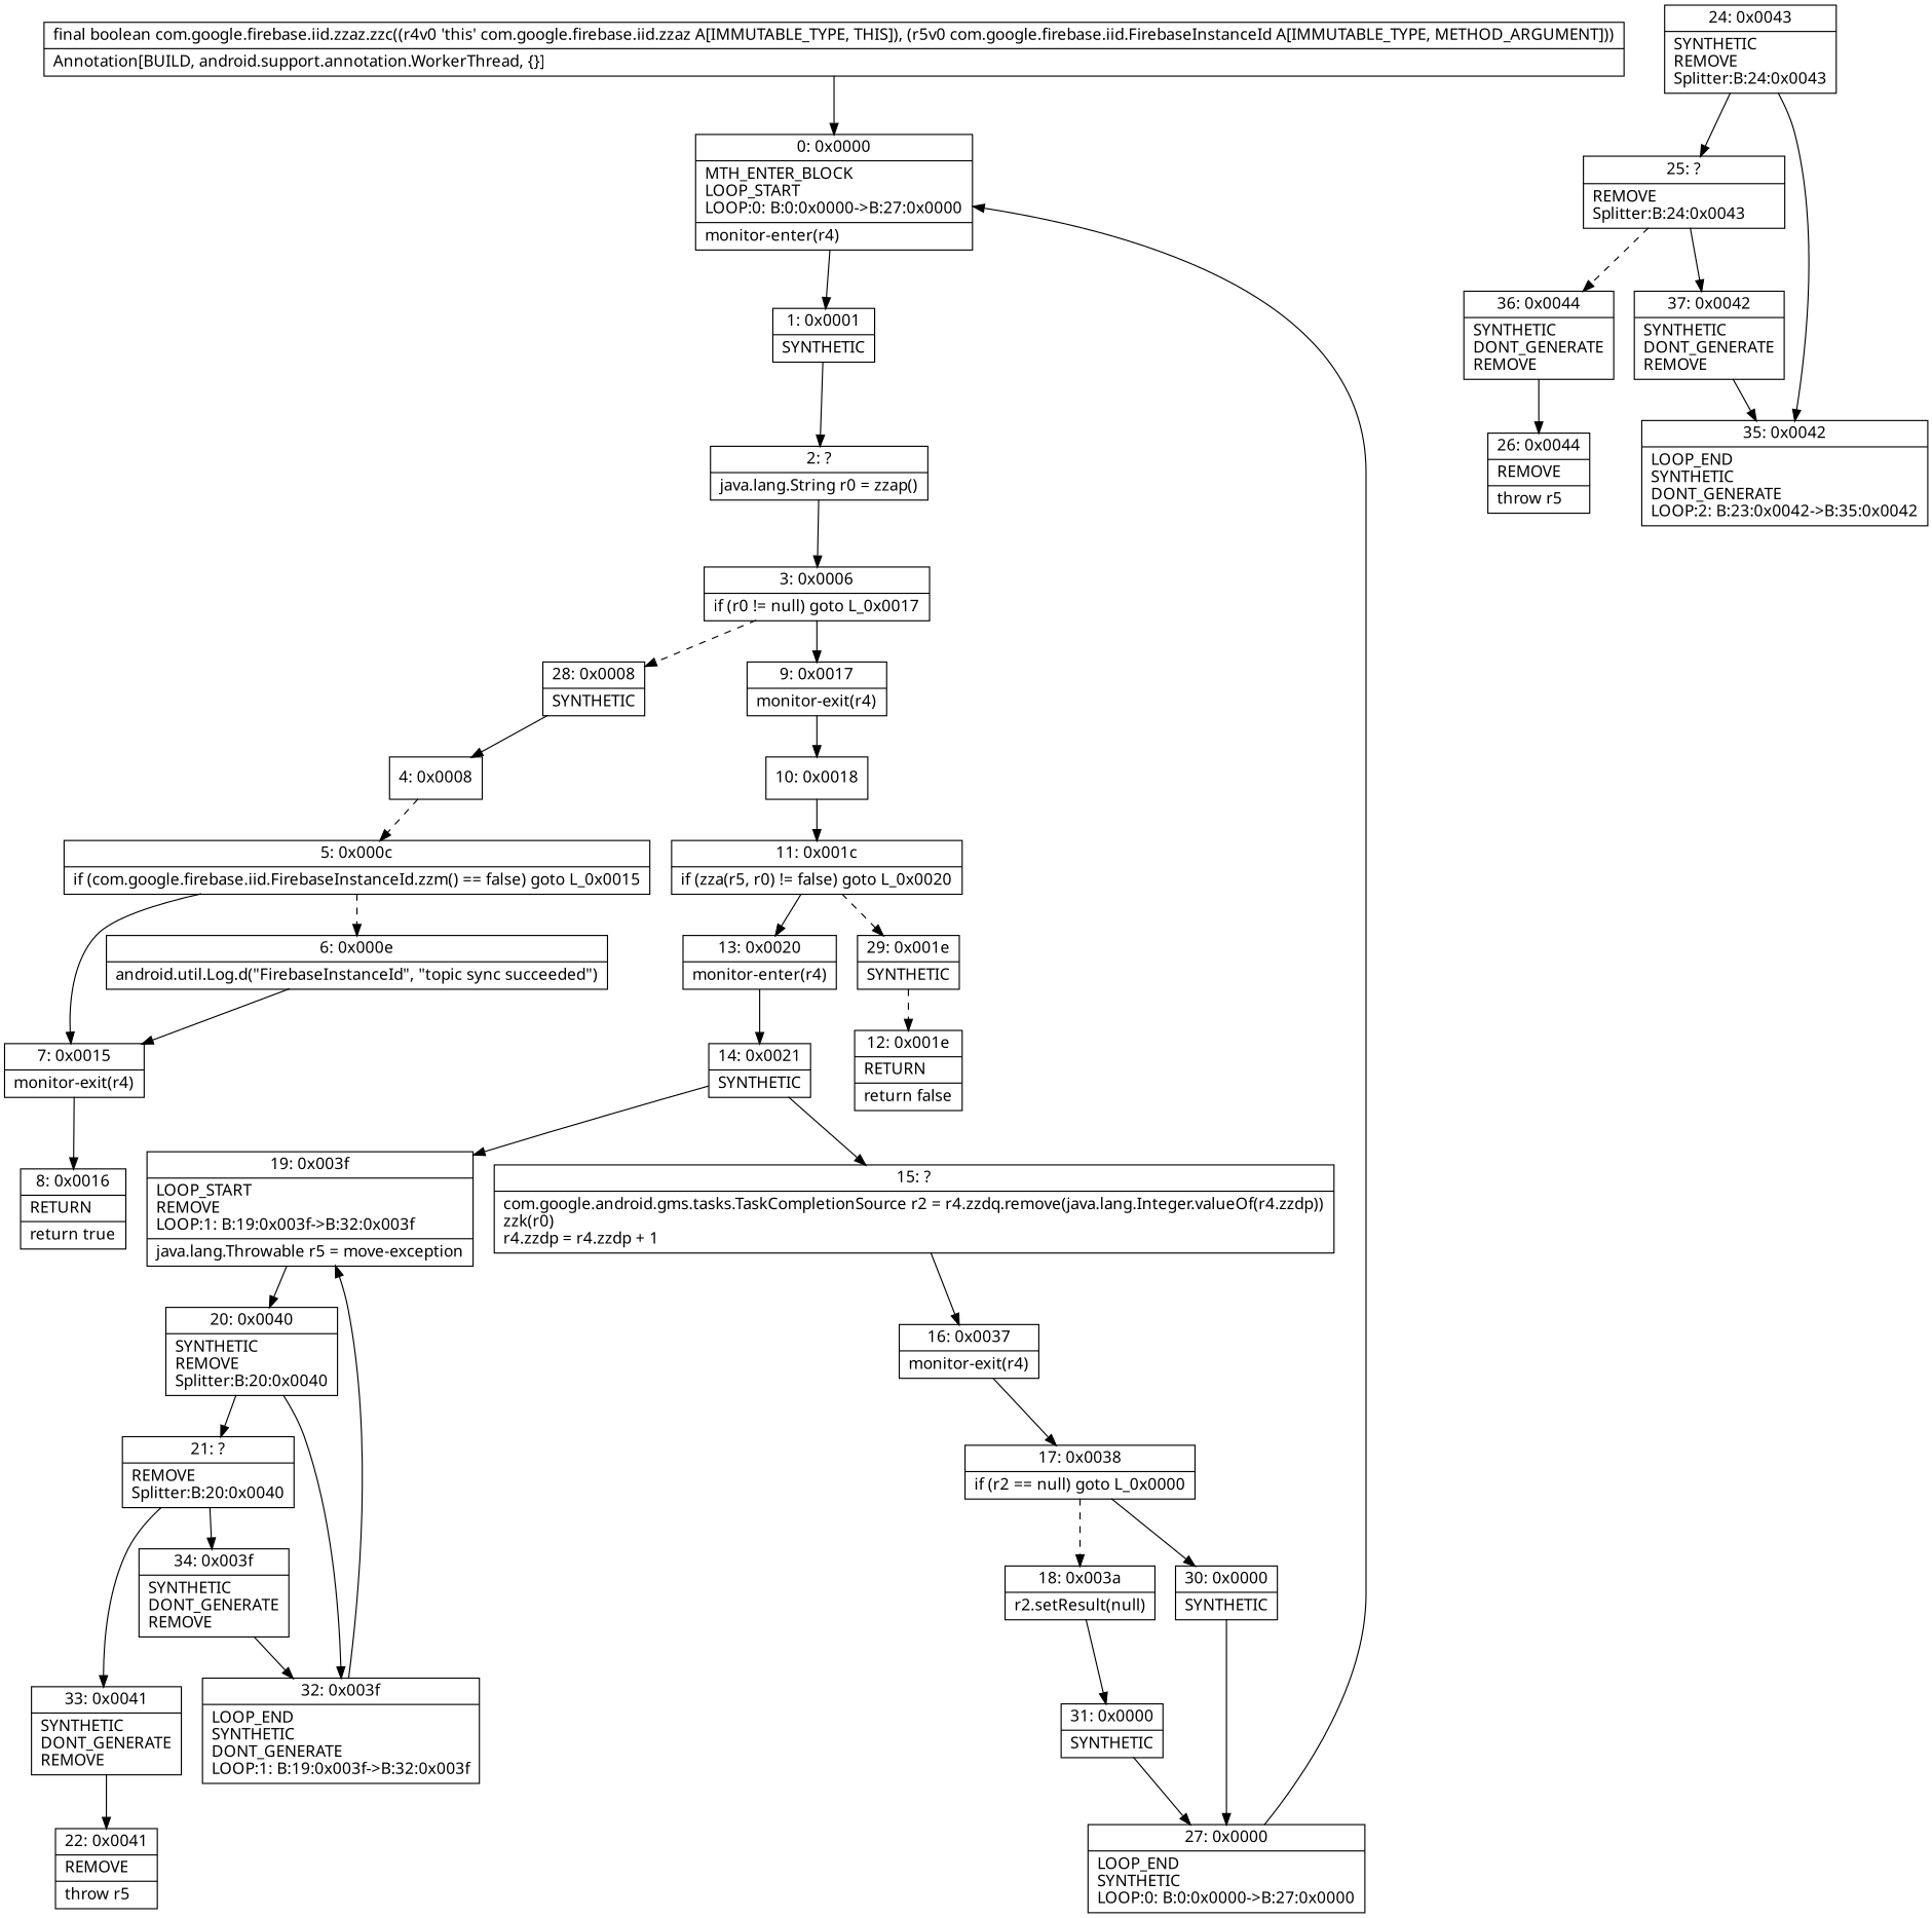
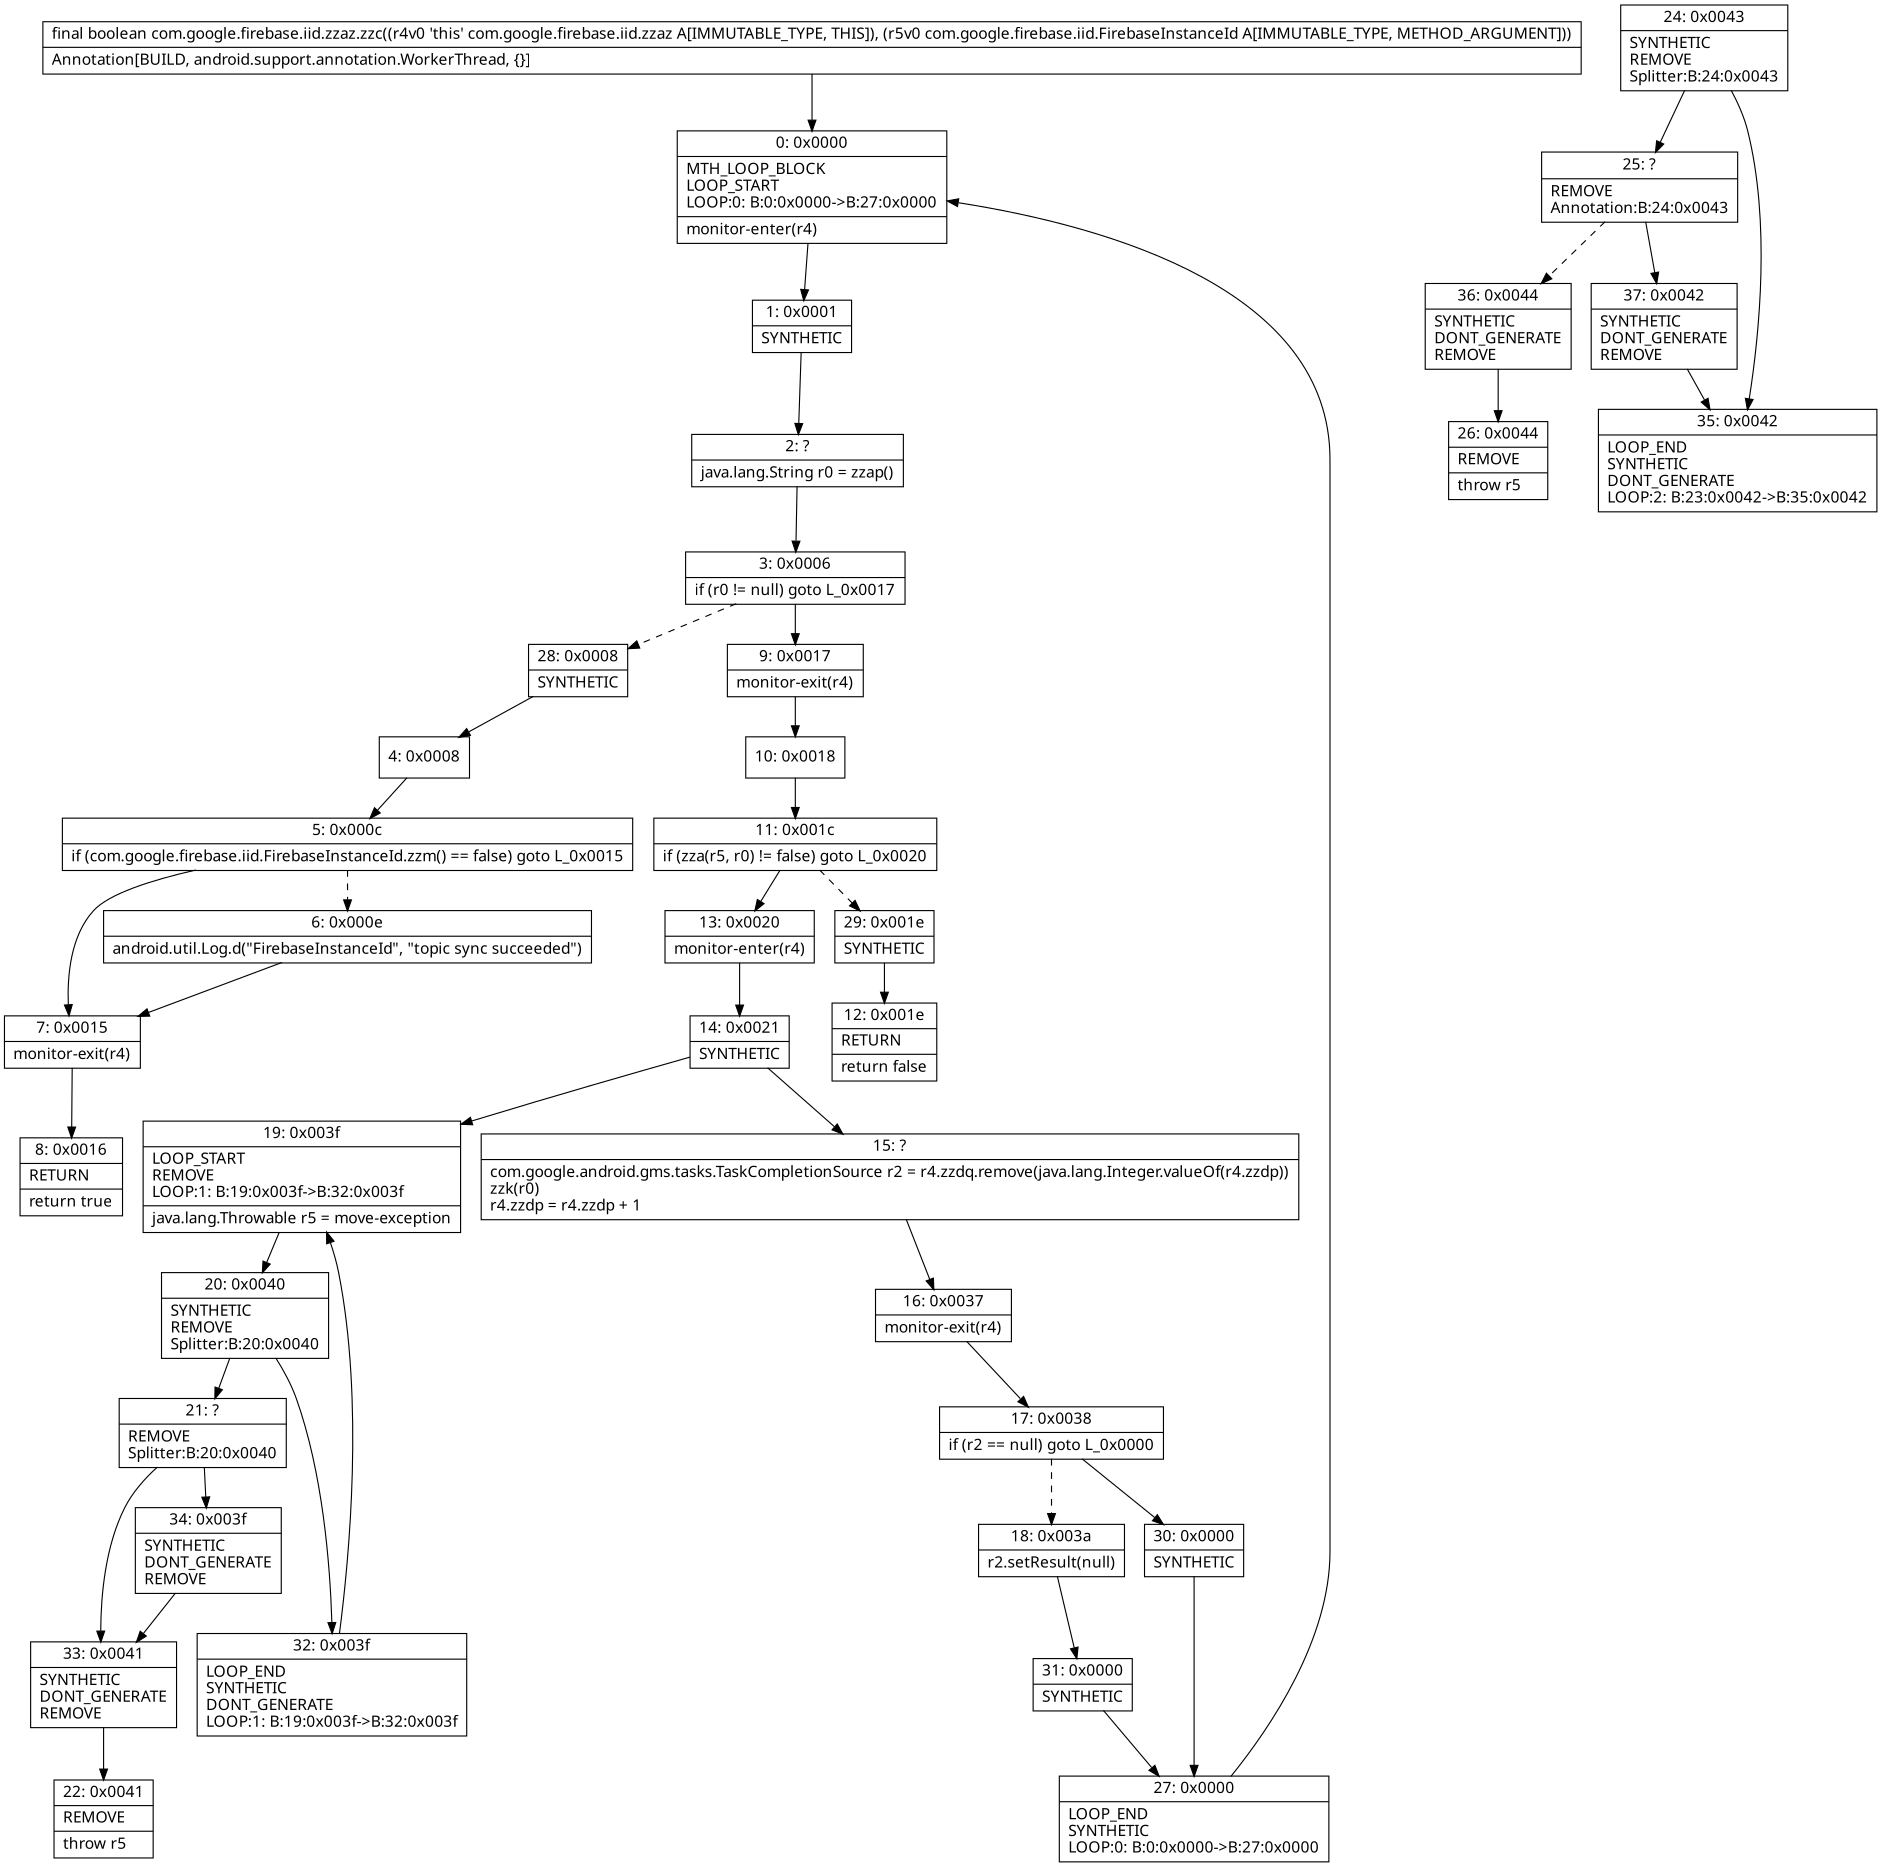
  digraph {
    fontname="Noto Sans"
    node [fontname="Noto Sans" shape=record]
    edge [fontname="Noto Sans"]
-   n1 [label="{0\:\ 0x0000|MTH_ENTER_BLOCK\lLOOP_START\lLOOP:0: B:0:0x0000\-\>B:27:0x0000\l|monitor\-enter(r4)\l}"]
+   n1 [label="{0\:\ 0x0000|MTH_LOOP_BLOCK\lLOOP_START\lLOOP:0: B:0:0x0000\-\>B:27:0x0000\l|monitor\-enter(r4)\l}"]
    n2 [label="{1\:\ 0x0001|SYNTHETIC\l}"]
    n3 [label="{2\:\ ?|java.lang.String r0 = zzap()\l}"]
    n4 [label="{3\:\ 0x0006|if (r0 != null) goto L_0x0017\l}"]
    n5 [label="{9\:\ 0x0017|monitor\-exit(r4)\l}"]
    n6 [label="{28\:\ 0x0008|SYNTHETIC\l}"]
    n7 [label="{10\:\ 0x0018}"]
    n8 [label="{4\:\ 0x0008}"]
    n9 [label="{5\:\ 0x000c|if (com.google.firebase.iid.FirebaseInstanceId.zzm() == false) goto L_0x0015\l}"]
    n10 [label="{6\:\ 0x000e|android.util.Log.d(\"FirebaseInstanceId\", \"topic sync succeeded\")\l}"]
    n11 [label="{7\:\ 0x0015|monitor\-exit(r4)\l}"]
    n12 [label="{8\:\ 0x0016|RETURN\l|return true\l}"]
    n13 [label="{11\:\ 0x001c|if (zza(r5, r0) != false) goto L_0x0020\l}"]
    n14 [label="{13\:\ 0x0020|monitor\-enter(r4)\l}"]
    n15 [label="{29\:\ 0x001e|SYNTHETIC\l}"]
    n16 [label="{14\:\ 0x0021|SYNTHETIC\l}"]
    n17 [label="{12\:\ 0x001e|RETURN\l|return false\l}"]
    n18 [label="{15\:\ ?|com.google.android.gms.tasks.TaskCompletionSource r2 = r4.zzdq.remove(java.lang.Integer.valueOf(r4.zzdp))\lzzk(r0)\lr4.zzdp = r4.zzdp + 1\l}"]
    n19 [label="{19\:\ 0x003f|LOOP_START\lREMOVE\lLOOP:1: B:19:0x003f\-\>B:32:0x003f\l|java.lang.Throwable r5 = move\-exception\l}"]
    n20 [label="{16\:\ 0x0037|monitor\-exit(r4)\l}"]
    n21 [label="{20\:\ 0x0040|SYNTHETIC\lREMOVE\lSplitter:B:20:0x0040\l}"]
    n22 [label="{17\:\ 0x0038|if (r2 == null) goto L_0x0000\l}"]
    n23 [label="{18\:\ 0x003a|r2.setResult(null)\l}"]
    n24 [label="{30\:\ 0x0000|SYNTHETIC\l}"]
    n25 [label="{31\:\ 0x0000|SYNTHETIC\l}"]
    n26 [label="{27\:\ 0x0000|LOOP_END\lSYNTHETIC\lLOOP:0: B:0:0x0000\-\>B:27:0x0000\l}"]
    n27 [label="{21\:\ ?|REMOVE\lSplitter:B:20:0x0040\l}"]
    n28 [label="{32\:\ 0x003f|LOOP_END\lSYNTHETIC\lDONT_GENERATE\lLOOP:1: B:19:0x003f\-\>B:32:0x003f\l}"]
    n29 [label="{33\:\ 0x0041|SYNTHETIC\lDONT_GENERATE\lREMOVE\l}"]
    n30 [label="{34\:\ 0x003f|SYNTHETIC\lDONT_GENERATE\lREMOVE\l}"]
    n31 [label="{22\:\ 0x0041|REMOVE\l|throw r5\l}"]
    n32 [label="{24\:\ 0x0043|SYNTHETIC\lREMOVE\lSplitter:B:24:0x0043\l}"]
-   n33 [label="{25\:\ ?|REMOVE\lSplitter:B:24:0x0043\l}"]
+   n33 [label="{25\:\ ?|REMOVE\lAnnotation:B:24:0x0043\l}"]
    n34 [label="{35\:\ 0x0042|LOOP_END\lSYNTHETIC\lDONT_GENERATE\lLOOP:2: B:23:0x0042\-\>B:35:0x0042\l}"]
    n35 [label="{36\:\ 0x0044|SYNTHETIC\lDONT_GENERATE\lREMOVE\l}"]
    n36 [label="{37\:\ 0x0042|SYNTHETIC\lDONT_GENERATE\lREMOVE\l}"]
    n37 [label="{26\:\ 0x0044|REMOVE\l|throw r5\l}"]
    n38 [label="{final boolean com.google.firebase.iid.zzaz.zzc((r4v0 'this' com.google.firebase.iid.zzaz A[IMMUTABLE_TYPE, THIS]), (r5v0 com.google.firebase.iid.FirebaseInstanceId A[IMMUTABLE_TYPE, METHOD_ARGUMENT]))  | Annotation[BUILD, android.support.annotation.WorkerThread, \{\}]\l}"]
    n1 -> n2
    n2 -> n3
    n3 -> n4
    n4 -> n5
    n4 -> n6 [style=dashed]
    n5 -> n7
    n6 -> n8
    n7 -> n13
-   n8 -> n9 [style=dashed]
+   n8 -> n9
    n9 -> n10 [style=dashed]
    n9 -> n11
    n10 -> n11
    n11 -> n12
    n13 -> n14
    n13 -> n15 [style=dashed]
    n14 -> n16
-   n15 -> n17 [style=dashed]
+   n15 -> n17
    n16 -> n18
    n16 -> n19
    n18 -> n20
    n19 -> n21
    n20 -> n22
    n21 -> n27
    n21 -> n28
    n22 -> n23 [style=dashed]
    n22 -> n24
    n23 -> n25
    n24 -> n26
    n25 -> n26
    n26 -> n1
    n27 -> n29
    n27 -> n30
    n28 -> n19
    n29 -> n31
-   n30 -> n28
+   n30 -> n29
    n32 -> n33
    n32 -> n34
    n33 -> n35 [style=dashed]
    n33 -> n36
    n35 -> n37
    n36 -> n34
    n38 -> n1
  }
